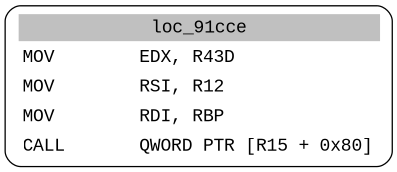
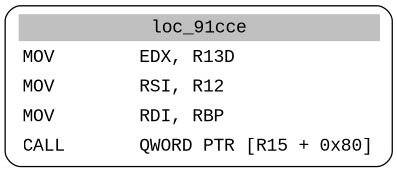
  digraph {
-   n1 [fontname="Courier New" label=<<table border="0" cellborder="0" cellpadding="3"><tr><td align="center" colspan="2" bgcolor="grey">loc_91cce</td></tr><tr><td align="left">MOV        EDX, R43D</td></tr><tr><td align="left">MOV        RSI, R12</td></tr><tr><td align="left">MOV        RDI, RBP</td></tr><tr><td align="left">CALL       QWORD PTR [R15 + 0x80]</td></tr></table>> shape=Mrecord]
+   n1 [fontname="Courier New" label=<<table border="0" cellborder="0" cellpadding="3"><tr><td align="center" colspan="2" bgcolor="grey">loc_91cce</td></tr><tr><td align="left">MOV        EDX, R13D</td></tr><tr><td align="left">MOV        RSI, R12</td></tr><tr><td align="left">MOV        RDI, RBP</td></tr><tr><td align="left">CALL       QWORD PTR [R15 + 0x80]</td></tr></table>> shape=Mrecord]
  }
